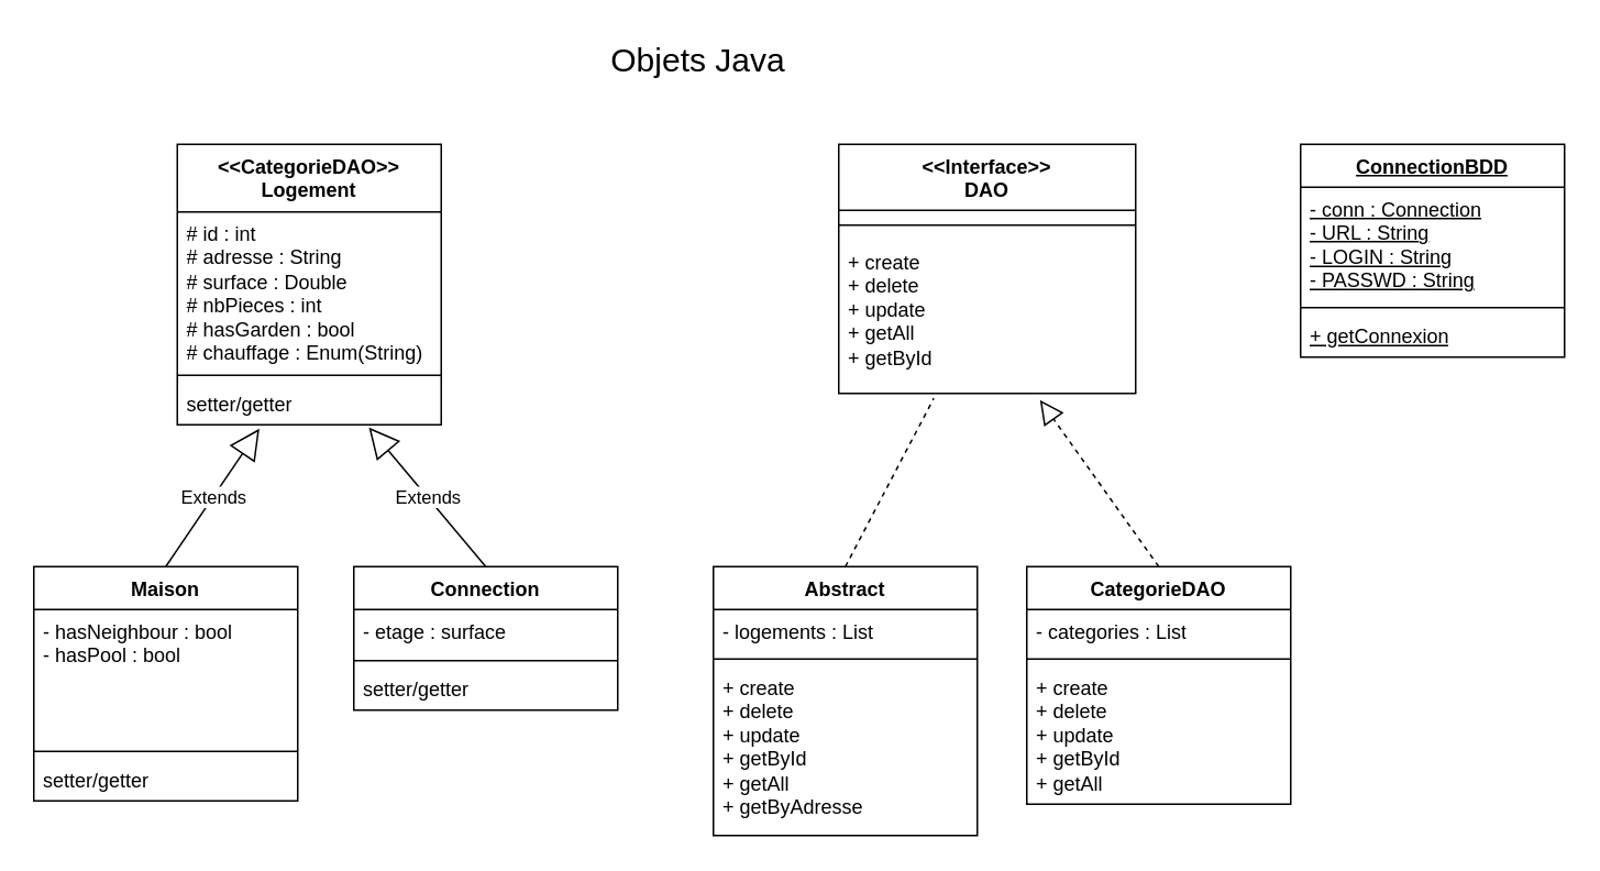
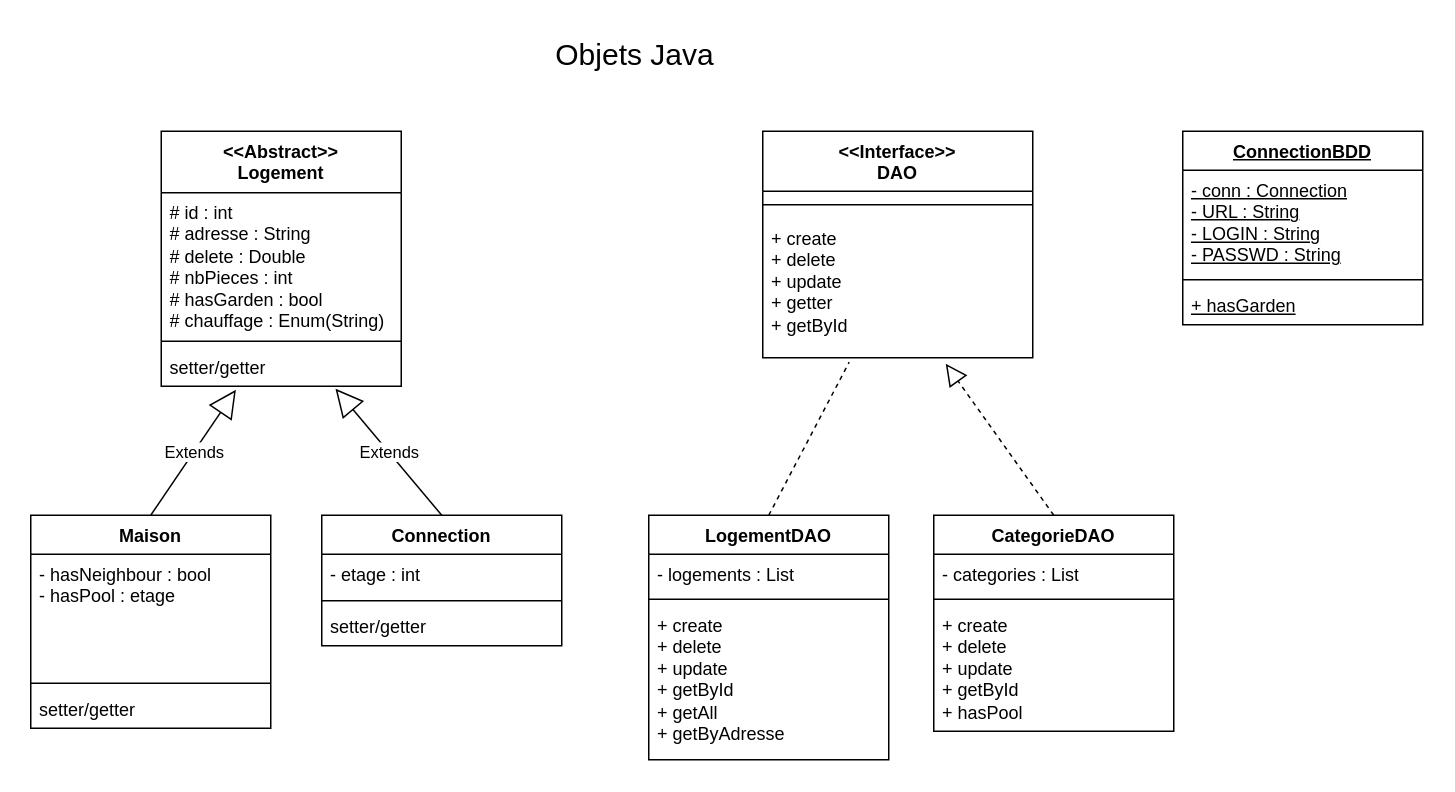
  <mxCell id="0" />
  <mxCell id="1" parent="0" />
- <mxCell id="2" value="&amp;lt;&amp;lt;CategorieDAO&amp;gt;&amp;gt;&lt;br&gt;Logement" style="swimlane;fontStyle=1;align=center;verticalAlign=top;childLayout=stackLayout;horizontal=1;startSize=41;horizontalStack=0;resizeParent=1;resizeParentMax=0;resizeLast=0;collapsible=1;marginBottom=0;whiteSpace=wrap;html=1;direction=east;swimlaneLine=1;glass=0;rounded=0;shadow=0;" parent="1" vertex="1"><mxGeometry x="107" y="87" width="160" height="170" as="geometry" /></mxCell>
- <mxCell id="3" value="# id : int&lt;br&gt;# adresse : String&lt;div&gt;# surface : Double&lt;/div&gt;&lt;div&gt;# nbPieces : int&lt;/div&gt;&lt;div&gt;# hasGarden : bool&lt;/div&gt;&lt;div&gt;# chauffage : Enum(String)&lt;/div&gt;" style="text;strokeColor=none;fillColor=none;align=left;verticalAlign=top;spacingLeft=4;spacingRight=4;overflow=hidden;rotatable=0;points=[[0,0.5],[1,0.5]];portConstraint=eastwest;whiteSpace=wrap;html=1;" parent="2" vertex="1"><mxGeometry y="41" width="160" height="95" as="geometry" /></mxCell>
+ <mxCell id="2" value="&amp;lt;&amp;lt;Abstract&amp;gt;&amp;gt;&lt;br&gt;Logement" style="swimlane;fontStyle=1;align=center;verticalAlign=top;childLayout=stackLayout;horizontal=1;startSize=41;horizontalStack=0;resizeParent=1;resizeParentMax=0;resizeLast=0;collapsible=1;marginBottom=0;whiteSpace=wrap;html=1;direction=east;swimlaneLine=1;glass=0;rounded=0;shadow=0;" parent="1" vertex="1"><mxGeometry x="107" y="87" width="160" height="170" as="geometry" /></mxCell>
+ <mxCell id="3" value="# id : int&lt;br&gt;# adresse : String&lt;div&gt;# delete : Double&lt;/div&gt;&lt;div&gt;# nbPieces : int&lt;/div&gt;&lt;div&gt;# hasGarden : bool&lt;/div&gt;&lt;div&gt;# chauffage : Enum(String)&lt;/div&gt;" style="text;strokeColor=none;fillColor=none;align=left;verticalAlign=top;spacingLeft=4;spacingRight=4;overflow=hidden;rotatable=0;points=[[0,0.5],[1,0.5]];portConstraint=eastwest;whiteSpace=wrap;html=1;" parent="2" vertex="1"><mxGeometry y="41" width="160" height="95" as="geometry" /></mxCell>
  <mxCell id="4" value="" style="line;strokeWidth=1;fillColor=none;align=left;verticalAlign=middle;spacingTop=-1;spacingLeft=3;spacingRight=3;rotatable=0;labelPosition=right;points=[];portConstraint=eastwest;strokeColor=inherit;" parent="2" vertex="1"><mxGeometry y="136" width="160" height="8" as="geometry" /></mxCell>
  <mxCell id="5" value="setter/getter" style="text;strokeColor=none;fillColor=none;align=left;verticalAlign=top;spacingLeft=4;spacingRight=4;overflow=hidden;rotatable=0;points=[[0,0.5],[1,0.5]];portConstraint=eastwest;whiteSpace=wrap;html=1;" parent="2" vertex="1"><mxGeometry y="144" width="160" height="26" as="geometry" /></mxCell>
  <mxCell id="6" value="Maison" style="swimlane;fontStyle=1;align=center;verticalAlign=top;childLayout=stackLayout;horizontal=1;startSize=26;horizontalStack=0;resizeParent=1;resizeParentMax=0;resizeLast=0;collapsible=1;marginBottom=0;whiteSpace=wrap;html=1;" parent="1" vertex="1"><mxGeometry x="20" y="343" width="160" height="142" as="geometry" /></mxCell>
- <mxCell id="7" value="- hasNeighbour : bool&lt;div&gt;- hasPool : bool&lt;/div&gt;&lt;div&gt;&lt;br&gt;&lt;/div&gt;" style="text;strokeColor=none;fillColor=none;align=left;verticalAlign=top;spacingLeft=4;spacingRight=4;overflow=hidden;rotatable=0;points=[[0,0.5],[1,0.5]];portConstraint=eastwest;whiteSpace=wrap;html=1;" parent="6" vertex="1"><mxGeometry y="26" width="160" height="82" as="geometry" /></mxCell>
+ <mxCell id="7" value="- hasNeighbour : bool&lt;div&gt;- hasPool : etage&lt;/div&gt;&lt;div&gt;&lt;br&gt;&lt;/div&gt;" style="text;strokeColor=none;fillColor=none;align=left;verticalAlign=top;spacingLeft=4;spacingRight=4;overflow=hidden;rotatable=0;points=[[0,0.5],[1,0.5]];portConstraint=eastwest;whiteSpace=wrap;html=1;" parent="6" vertex="1"><mxGeometry y="26" width="160" height="82" as="geometry" /></mxCell>
  <mxCell id="8" value="" style="line;strokeWidth=1;fillColor=none;align=left;verticalAlign=middle;spacingTop=-1;spacingLeft=3;spacingRight=3;rotatable=0;labelPosition=right;points=[];portConstraint=eastwest;strokeColor=inherit;" parent="6" vertex="1"><mxGeometry y="108" width="160" height="8" as="geometry" /></mxCell>
  <mxCell id="9" value="setter/getter" style="text;strokeColor=none;fillColor=none;align=left;verticalAlign=top;spacingLeft=4;spacingRight=4;overflow=hidden;rotatable=0;points=[[0,0.5],[1,0.5]];portConstraint=eastwest;whiteSpace=wrap;html=1;" parent="6" vertex="1"><mxGeometry y="116" width="160" height="26" as="geometry" /></mxCell>
  <mxCell id="10" value="Extends" style="endArrow=block;endSize=16;endFill=0;html=1;rounded=0;exitX=0.5;exitY=0;exitDx=0;exitDy=0;entryX=0.311;entryY=1.092;entryDx=0;entryDy=0;entryPerimeter=0;" parent="1" source="6" target="5" edge="1"><mxGeometry width="160" relative="1" as="geometry"><mxPoint x="234" y="390" as="sourcePoint" /><mxPoint x="187" y="257" as="targetPoint" /></mxGeometry></mxCell>
  <mxCell id="11" value="Connection" style="swimlane;fontStyle=1;align=center;verticalAlign=top;childLayout=stackLayout;horizontal=1;startSize=26;horizontalStack=0;resizeParent=1;resizeParentMax=0;resizeLast=0;collapsible=1;marginBottom=0;whiteSpace=wrap;html=1;" parent="1" vertex="1"><mxGeometry x="214" y="343" width="160" height="87" as="geometry" /></mxCell>
- <mxCell id="12" value="&lt;div&gt;- etage : surface&lt;/div&gt;" style="text;strokeColor=none;fillColor=none;align=left;verticalAlign=top;spacingLeft=4;spacingRight=4;overflow=hidden;rotatable=0;points=[[0,0.5],[1,0.5]];portConstraint=eastwest;whiteSpace=wrap;html=1;" parent="11" vertex="1"><mxGeometry y="26" width="160" height="27" as="geometry" /></mxCell>
+ <mxCell id="12" value="&lt;div&gt;- etage : int&lt;/div&gt;" style="text;strokeColor=none;fillColor=none;align=left;verticalAlign=top;spacingLeft=4;spacingRight=4;overflow=hidden;rotatable=0;points=[[0,0.5],[1,0.5]];portConstraint=eastwest;whiteSpace=wrap;html=1;" parent="11" vertex="1"><mxGeometry y="26" width="160" height="27" as="geometry" /></mxCell>
  <mxCell id="13" value="" style="line;strokeWidth=1;fillColor=none;align=left;verticalAlign=middle;spacingTop=-1;spacingLeft=3;spacingRight=3;rotatable=0;labelPosition=right;points=[];portConstraint=eastwest;strokeColor=inherit;" parent="11" vertex="1"><mxGeometry y="53" width="160" height="8" as="geometry" /></mxCell>
  <mxCell id="14" value="setter/getter" style="text;strokeColor=none;fillColor=none;align=left;verticalAlign=top;spacingLeft=4;spacingRight=4;overflow=hidden;rotatable=0;points=[[0,0.5],[1,0.5]];portConstraint=eastwest;whiteSpace=wrap;html=1;" parent="11" vertex="1"><mxGeometry y="61" width="160" height="26" as="geometry" /></mxCell>
  <mxCell id="15" value="Extends" style="endArrow=block;endSize=16;endFill=0;html=1;rounded=0;exitX=0.5;exitY=0;exitDx=0;exitDy=0;entryX=0.726;entryY=1.062;entryDx=0;entryDy=0;entryPerimeter=0;" parent="1" source="11" target="5" edge="1"><mxGeometry width="160" relative="1" as="geometry"><mxPoint x="27" y="353" as="sourcePoint" /><mxPoint x="189" y="256" as="targetPoint" /></mxGeometry></mxCell>
  <mxCell id="16" value="&lt;u&gt;ConnectionBDD&lt;/u&gt;" style="swimlane;fontStyle=1;align=center;verticalAlign=top;childLayout=stackLayout;horizontal=1;startSize=26;horizontalStack=0;resizeParent=1;resizeParentMax=0;resizeLast=0;collapsible=1;marginBottom=0;whiteSpace=wrap;html=1;" vertex="1" parent="1"><mxGeometry x="788" y="87" width="160" height="129" as="geometry" /></mxCell>
  <mxCell id="17" value="&lt;u&gt;- conn : Connection&lt;br&gt;- URL : String&lt;/u&gt;&lt;div&gt;&lt;u&gt;- LOGIN : String&lt;/u&gt;&lt;/div&gt;&lt;div&gt;&lt;u&gt;- PASSWD : String&lt;/u&gt;&lt;/div&gt;" style="text;strokeColor=none;fillColor=none;align=left;verticalAlign=top;spacingLeft=4;spacingRight=4;overflow=hidden;rotatable=0;points=[[0,0.5],[1,0.5]];portConstraint=eastwest;whiteSpace=wrap;html=1;" vertex="1" parent="16"><mxGeometry y="26" width="160" height="69" as="geometry" /></mxCell>
  <mxCell id="18" value="" style="line;strokeWidth=1;fillColor=none;align=left;verticalAlign=middle;spacingTop=-1;spacingLeft=3;spacingRight=3;rotatable=0;labelPosition=right;points=[];portConstraint=eastwest;strokeColor=inherit;" vertex="1" parent="16"><mxGeometry y="95" width="160" height="8" as="geometry" /></mxCell>
- <mxCell id="19" value="&lt;u&gt;+ getConnexion&lt;/u&gt;" style="text;strokeColor=none;fillColor=none;align=left;verticalAlign=top;spacingLeft=4;spacingRight=4;overflow=hidden;rotatable=0;points=[[0,0.5],[1,0.5]];portConstraint=eastwest;whiteSpace=wrap;html=1;" vertex="1" parent="16"><mxGeometry y="103" width="160" height="26" as="geometry" /></mxCell>
+ <mxCell id="19" value="&lt;u&gt;+ hasGarden&lt;/u&gt;" style="text;strokeColor=none;fillColor=none;align=left;verticalAlign=top;spacingLeft=4;spacingRight=4;overflow=hidden;rotatable=0;points=[[0,0.5],[1,0.5]];portConstraint=eastwest;whiteSpace=wrap;html=1;" vertex="1" parent="16"><mxGeometry y="103" width="160" height="26" as="geometry" /></mxCell>
  <mxCell id="20" value="&lt;font style=&quot;font-size: 20px;&quot;&gt;Objets Java&lt;/font&gt;" style="text;html=1;align=center;verticalAlign=middle;whiteSpace=wrap;rounded=0;" vertex="1" parent="1"><mxGeometry x="350" y="20" width="146" height="30" as="geometry" /></mxCell>
- <mxCell id="21" value="Abstract" style="swimlane;fontStyle=1;align=center;verticalAlign=top;childLayout=stackLayout;horizontal=1;startSize=26;horizontalStack=0;resizeParent=1;resizeParentMax=0;resizeLast=0;collapsible=1;marginBottom=0;whiteSpace=wrap;html=1;" vertex="1" parent="1"><mxGeometry x="432" y="343" width="160" height="163" as="geometry" /></mxCell>
+ <mxCell id="21" value="LogementDAO" style="swimlane;fontStyle=1;align=center;verticalAlign=top;childLayout=stackLayout;horizontal=1;startSize=26;horizontalStack=0;resizeParent=1;resizeParentMax=0;resizeLast=0;collapsible=1;marginBottom=0;whiteSpace=wrap;html=1;" vertex="1" parent="1"><mxGeometry x="432" y="343" width="160" height="163" as="geometry" /></mxCell>
  <mxCell id="22" value="- logements : List&amp;nbsp;" style="text;strokeColor=none;fillColor=none;align=left;verticalAlign=top;spacingLeft=4;spacingRight=4;overflow=hidden;rotatable=0;points=[[0,0.5],[1,0.5]];portConstraint=eastwest;whiteSpace=wrap;html=1;" vertex="1" parent="21"><mxGeometry y="26" width="160" height="26" as="geometry" /></mxCell>
  <mxCell id="23" value="" style="line;strokeWidth=1;fillColor=none;align=left;verticalAlign=middle;spacingTop=-1;spacingLeft=3;spacingRight=3;rotatable=0;labelPosition=right;points=[];portConstraint=eastwest;strokeColor=inherit;" vertex="1" parent="21"><mxGeometry y="52" width="160" height="8" as="geometry" /></mxCell>
  <mxCell id="24" value="+ create&lt;div&gt;+ delete&lt;/div&gt;&lt;div&gt;+ update&lt;/div&gt;&lt;div&gt;&lt;span style=&quot;background-color: initial;&quot;&gt;+ getById&lt;/span&gt;&lt;br&gt;&lt;/div&gt;&lt;div&gt;+ getAll&lt;/div&gt;&lt;div&gt;+ getByAdresse&lt;br&gt;&lt;/div&gt;" style="text;strokeColor=none;fillColor=none;align=left;verticalAlign=top;spacingLeft=4;spacingRight=4;overflow=hidden;rotatable=0;points=[[0,0.5],[1,0.5]];portConstraint=eastwest;whiteSpace=wrap;html=1;" vertex="1" parent="21"><mxGeometry y="60" width="160" height="103" as="geometry" /></mxCell>
  <mxCell id="25" value="" style="endArrow=none;dashed=1;endFill=0;endSize=12;html=1;rounded=0;exitX=0.5;exitY=0;exitDx=0;exitDy=0;entryX=0.32;entryY=1.032;entryDx=0;entryDy=0;entryPerimeter=0;" edge="1" parent="1" source="21" target="28"><mxGeometry width="160" relative="1" as="geometry"><mxPoint x="418" y="293" as="sourcePoint" /><mxPoint x="597.48" y="209.198" as="targetPoint" /></mxGeometry></mxCell>
  <mxCell id="26" value="&amp;lt;&amp;lt;Interface&amp;gt;&amp;gt;&lt;div style=&quot;line-height: 120%;&quot;&gt;DAO&lt;/div&gt;" style="swimlane;fontStyle=1;align=center;verticalAlign=top;childLayout=stackLayout;horizontal=1;startSize=40;horizontalStack=0;resizeParent=1;resizeParentMax=0;resizeLast=0;collapsible=1;marginBottom=0;whiteSpace=wrap;html=1;swimlaneLine=1;shadow=0;swimlaneFillColor=none;fillColor=default;labelPosition=center;verticalLabelPosition=middle;" vertex="1" parent="1"><mxGeometry x="508" y="87" width="180" height="151" as="geometry" /></mxCell>
  <mxCell id="27" value="" style="line;strokeWidth=1;fillColor=none;align=left;verticalAlign=middle;spacingTop=-1;spacingLeft=3;spacingRight=3;rotatable=0;labelPosition=right;points=[];portConstraint=eastwest;strokeColor=inherit;" vertex="1" parent="26"><mxGeometry y="40" width="180" height="18" as="geometry" /></mxCell>
- <mxCell id="28" value="+ create&lt;div&gt;+ delete&lt;/div&gt;&lt;div&gt;+ update&lt;/div&gt;&lt;div&gt;+ getAll&lt;/div&gt;&lt;div&gt;+ getById&lt;/div&gt;" style="text;strokeColor=none;fillColor=none;align=left;verticalAlign=top;spacingLeft=4;spacingRight=4;overflow=hidden;rotatable=0;points=[[0,0.5],[1,0.5]];portConstraint=eastwest;whiteSpace=wrap;html=1;" vertex="1" parent="26"><mxGeometry y="58" width="180" height="93" as="geometry" /></mxCell>
+ <mxCell id="28" value="+ create&lt;div&gt;+ delete&lt;/div&gt;&lt;div&gt;+ update&lt;/div&gt;&lt;div&gt;+ getter&lt;/div&gt;&lt;div&gt;+ getById&lt;/div&gt;" style="text;strokeColor=none;fillColor=none;align=left;verticalAlign=top;spacingLeft=4;spacingRight=4;overflow=hidden;rotatable=0;points=[[0,0.5],[1,0.5]];portConstraint=eastwest;whiteSpace=wrap;html=1;" vertex="1" parent="26"><mxGeometry y="58" width="180" height="93" as="geometry" /></mxCell>
  <mxCell id="29" value="CategorieDAO" style="swimlane;fontStyle=1;align=center;verticalAlign=top;childLayout=stackLayout;horizontal=1;startSize=26;horizontalStack=0;resizeParent=1;resizeParentMax=0;resizeLast=0;collapsible=1;marginBottom=0;whiteSpace=wrap;html=1;" vertex="1" parent="1"><mxGeometry x="622" y="343" width="160" height="144" as="geometry" /></mxCell>
  <mxCell id="30" value="- categories : List" style="text;strokeColor=none;fillColor=none;align=left;verticalAlign=top;spacingLeft=4;spacingRight=4;overflow=hidden;rotatable=0;points=[[0,0.5],[1,0.5]];portConstraint=eastwest;whiteSpace=wrap;html=1;" vertex="1" parent="29"><mxGeometry y="26" width="160" height="26" as="geometry" /></mxCell>
  <mxCell id="31" value="" style="line;strokeWidth=1;fillColor=none;align=left;verticalAlign=middle;spacingTop=-1;spacingLeft=3;spacingRight=3;rotatable=0;labelPosition=right;points=[];portConstraint=eastwest;strokeColor=inherit;" vertex="1" parent="29"><mxGeometry y="52" width="160" height="8" as="geometry" /></mxCell>
- <mxCell id="32" value="+ create&lt;div&gt;+ delete&lt;/div&gt;&lt;div&gt;+ update&lt;/div&gt;&lt;div&gt;+ getById&lt;/div&gt;&lt;div&gt;+ getAll&lt;/div&gt;" style="text;strokeColor=none;fillColor=none;align=left;verticalAlign=top;spacingLeft=4;spacingRight=4;overflow=hidden;rotatable=0;points=[[0,0.5],[1,0.5]];portConstraint=eastwest;whiteSpace=wrap;html=1;" vertex="1" parent="29"><mxGeometry y="60" width="160" height="84" as="geometry" /></mxCell>
+ <mxCell id="32" value="+ create&lt;div&gt;+ delete&lt;/div&gt;&lt;div&gt;+ update&lt;/div&gt;&lt;div&gt;+ getById&lt;/div&gt;&lt;div&gt;+ hasPool&lt;/div&gt;" style="text;strokeColor=none;fillColor=none;align=left;verticalAlign=top;spacingLeft=4;spacingRight=4;overflow=hidden;rotatable=0;points=[[0,0.5],[1,0.5]];portConstraint=eastwest;whiteSpace=wrap;html=1;" vertex="1" parent="29"><mxGeometry y="60" width="160" height="84" as="geometry" /></mxCell>
  <mxCell id="33" value="" style="endArrow=block;dashed=1;endFill=0;endSize=12;html=1;rounded=0;exitX=0.5;exitY=0;exitDx=0;exitDy=0;" edge="1" parent="1" source="29"><mxGeometry width="160" relative="1" as="geometry"><mxPoint x="608" y="329" as="sourcePoint" /><mxPoint x="630" y="242" as="targetPoint" /></mxGeometry></mxCell>
